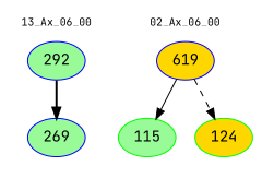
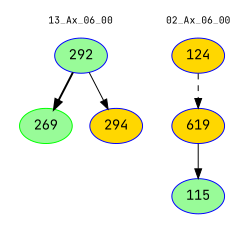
  digraph {
    fontname="JetBrains Mono"
    node [color=blue fillcolor=palegreen fontname="JetBrains Mono" style=filled]
    edge [color=black fontname="JetBrains Mono" style=solid]
    n1 [label=292]
-   n2 [label=269]
+   n2 [color=green label=269]
+   n3 [fillcolor=gold label=294]
    n4 [fillcolor=gold label=619]
-   n5 [color=green label=115]
-   n6 [color=green fillcolor=gold label=124]
+   n5 [label=115]
+   n6 [fillcolor=gold label=124]
    subgraph cluster_1 {
      color=white
      fontsize=10
      label="13_Ax_06_00"
      n1
      n2
+     n3
    }
    subgraph cluster_2 {
      color=white
      fontsize=10
      label="02_Ax_06_00"
      n4
      n5
      n6
    }
    n1 -> n2 [style=bold]
+   n1 -> n3
    n4 -> n5
-   n4 -> n6 [style=dashed]
+   n6 -> n4 [style=dashed]
  }
